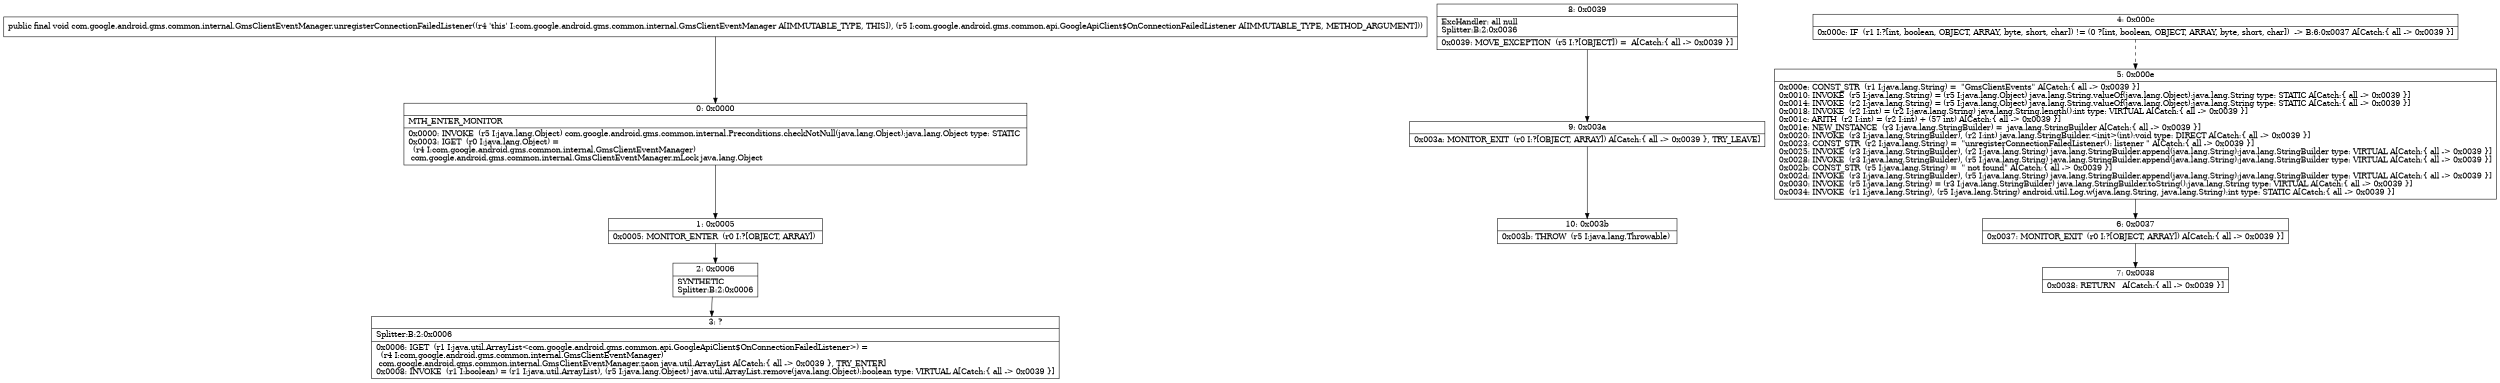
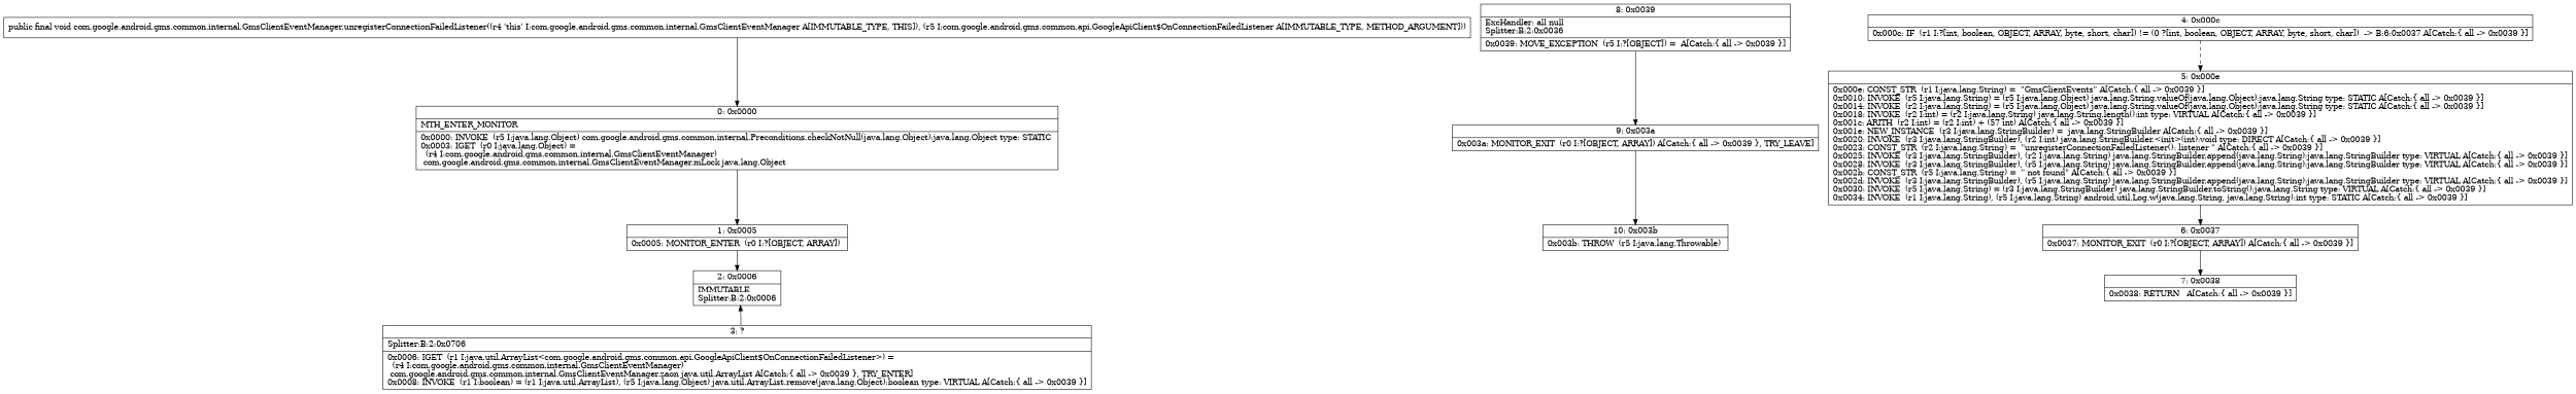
  digraph {
    node [shape=record]
    n1 [label="{0\:\ 0x0000|MTH_ENTER_MONITOR\l|0x0000: INVOKE  (r5 I:java.lang.Object) com.google.android.gms.common.internal.Preconditions.checkNotNull(java.lang.Object):java.lang.Object type: STATIC \l0x0003: IGET  (r0 I:java.lang.Object) = \l  (r4 I:com.google.android.gms.common.internal.GmsClientEventManager)\l com.google.android.gms.common.internal.GmsClientEventManager.mLock java.lang.Object \l}"]
    n2 [label="{1\:\ 0x0005|0x0005: MONITOR_ENTER  (r0 I:?[OBJECT, ARRAY]) \l}"]
-   n3 [label="{2\:\ 0x0006|SYNTHETIC\lSplitter:B:2:0x0006\l}"]
-   n4 [label="{3\:\ ?|Splitter:B:2:0x0006\l|0x0006: IGET  (r1 I:java.util.ArrayList\<com.google.android.gms.common.api.GoogleApiClient$OnConnectionFailedListener\>) = \l  (r4 I:com.google.android.gms.common.internal.GmsClientEventManager)\l com.google.android.gms.common.internal.GmsClientEventManager.zaon java.util.ArrayList A[Catch:\{ all \-\> 0x0039 \}, TRY_ENTER]\l0x0008: INVOKE  (r1 I:boolean) = (r1 I:java.util.ArrayList), (r5 I:java.lang.Object) java.util.ArrayList.remove(java.lang.Object):boolean type: VIRTUAL A[Catch:\{ all \-\> 0x0039 \}]\l}"]
+   n3 [label="{2\:\ 0x0006|IMMUTABLE\lSplitter:B:2:0x0006\l}"]
+   n4 [label="{3\:\ ?|Splitter:B:2:0x0706\l|0x0006: IGET  (r1 I:java.util.ArrayList\<com.google.android.gms.common.api.GoogleApiClient$OnConnectionFailedListener\>) = \l  (r4 I:com.google.android.gms.common.internal.GmsClientEventManager)\l com.google.android.gms.common.internal.GmsClientEventManager.zaon java.util.ArrayList A[Catch:\{ all \-\> 0x0039 \}, TRY_ENTER]\l0x0008: INVOKE  (r1 I:boolean) = (r1 I:java.util.ArrayList), (r5 I:java.lang.Object) java.util.ArrayList.remove(java.lang.Object):boolean type: VIRTUAL A[Catch:\{ all \-\> 0x0039 \}]\l}"]
    n5 [label="{8\:\ 0x0039|ExcHandler: all null\lSplitter:B:2:0x0036\l|0x0039: MOVE_EXCEPTION  (r5 I:?[OBJECT]) =  A[Catch:\{ all \-\> 0x0039 \}]\l}"]
    n6 [label="{9\:\ 0x003a|0x003a: MONITOR_EXIT  (r0 I:?[OBJECT, ARRAY]) A[Catch:\{ all \-\> 0x0039 \}, TRY_LEAVE]\l}"]
    n7 [label="{4\:\ 0x000c|0x000c: IF  (r1 I:?[int, boolean, OBJECT, ARRAY, byte, short, char]) != (0 ?[int, boolean, OBJECT, ARRAY, byte, short, char])  \-\> B:6:0x0037 A[Catch:\{ all \-\> 0x0039 \}]\l}"]
    n8 [label="{5\:\ 0x000e|0x000e: CONST_STR  (r1 I:java.lang.String) =  \"GmsClientEvents\" A[Catch:\{ all \-\> 0x0039 \}]\l0x0010: INVOKE  (r5 I:java.lang.String) = (r5 I:java.lang.Object) java.lang.String.valueOf(java.lang.Object):java.lang.String type: STATIC A[Catch:\{ all \-\> 0x0039 \}]\l0x0014: INVOKE  (r2 I:java.lang.String) = (r5 I:java.lang.Object) java.lang.String.valueOf(java.lang.Object):java.lang.String type: STATIC A[Catch:\{ all \-\> 0x0039 \}]\l0x0018: INVOKE  (r2 I:int) = (r2 I:java.lang.String) java.lang.String.length():int type: VIRTUAL A[Catch:\{ all \-\> 0x0039 \}]\l0x001c: ARITH  (r2 I:int) = (r2 I:int) + (57 int) A[Catch:\{ all \-\> 0x0039 \}]\l0x001e: NEW_INSTANCE  (r3 I:java.lang.StringBuilder) =  java.lang.StringBuilder A[Catch:\{ all \-\> 0x0039 \}]\l0x0020: INVOKE  (r3 I:java.lang.StringBuilder), (r2 I:int) java.lang.StringBuilder.\<init\>(int):void type: DIRECT A[Catch:\{ all \-\> 0x0039 \}]\l0x0023: CONST_STR  (r2 I:java.lang.String) =  \"unregisterConnectionFailedListener(): listener \" A[Catch:\{ all \-\> 0x0039 \}]\l0x0025: INVOKE  (r3 I:java.lang.StringBuilder), (r2 I:java.lang.String) java.lang.StringBuilder.append(java.lang.String):java.lang.StringBuilder type: VIRTUAL A[Catch:\{ all \-\> 0x0039 \}]\l0x0028: INVOKE  (r3 I:java.lang.StringBuilder), (r5 I:java.lang.String) java.lang.StringBuilder.append(java.lang.String):java.lang.StringBuilder type: VIRTUAL A[Catch:\{ all \-\> 0x0039 \}]\l0x002b: CONST_STR  (r5 I:java.lang.String) =  \" not found\" A[Catch:\{ all \-\> 0x0039 \}]\l0x002d: INVOKE  (r3 I:java.lang.StringBuilder), (r5 I:java.lang.String) java.lang.StringBuilder.append(java.lang.String):java.lang.StringBuilder type: VIRTUAL A[Catch:\{ all \-\> 0x0039 \}]\l0x0030: INVOKE  (r5 I:java.lang.String) = (r3 I:java.lang.StringBuilder) java.lang.StringBuilder.toString():java.lang.String type: VIRTUAL A[Catch:\{ all \-\> 0x0039 \}]\l0x0034: INVOKE  (r1 I:java.lang.String), (r5 I:java.lang.String) android.util.Log.w(java.lang.String, java.lang.String):int type: STATIC A[Catch:\{ all \-\> 0x0039 \}]\l}"]
    n9 [label="{6\:\ 0x0037|0x0037: MONITOR_EXIT  (r0 I:?[OBJECT, ARRAY]) A[Catch:\{ all \-\> 0x0039 \}]\l}"]
    n10 [label="{7\:\ 0x0038|0x0038: RETURN   A[Catch:\{ all \-\> 0x0039 \}]\l}"]
    n11 [label="{10\:\ 0x003b|0x003b: THROW  (r5 I:java.lang.Throwable) \l}"]
    n12 [label="{public final void com.google.android.gms.common.internal.GmsClientEventManager.unregisterConnectionFailedListener((r4 'this' I:com.google.android.gms.common.internal.GmsClientEventManager A[IMMUTABLE_TYPE, THIS]), (r5 I:com.google.android.gms.common.api.GoogleApiClient$OnConnectionFailedListener A[IMMUTABLE_TYPE, METHOD_ARGUMENT])) }"]
    n1 -> n2
    n2 -> n3
-   n3 -> n4
+   n4 -> n3
    n5 -> n6
    n6 -> n11
    n7 -> n8 [style=dashed]
    n8 -> n9
    n9 -> n10
    n12 -> n1
  }
